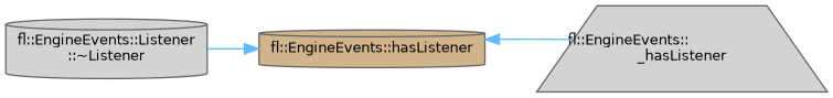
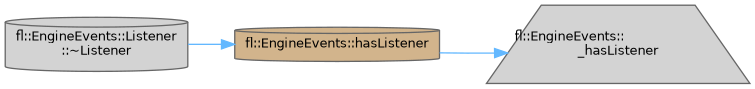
  digraph {
    rankdir=RL
    node [color=grey40 fillcolor=lightgrey fontname=Helvetica fontsize=10 shape=cylinder style=filled]
    edge [color=steelblue1 dir=back fontname=Helvetica fontsize=10 labelfontname=Helvetica labelfontsize=10 style=solid]
    n1 [color=gray40 fontcolor=black height=0.2 label="fl::EngineEvents::\l_hasListener" shape=trapezium width=0.4]
    n2 [fillcolor=tan height=0.2 label="fl::EngineEvents::hasListener" width=0.4]
    n3 [height=0.2 label="fl::EngineEvents::Listener\l::~Listener" width=0.4]
-   n2 -> n1
+   n1 -> n2
    n2 -> n3
  }
